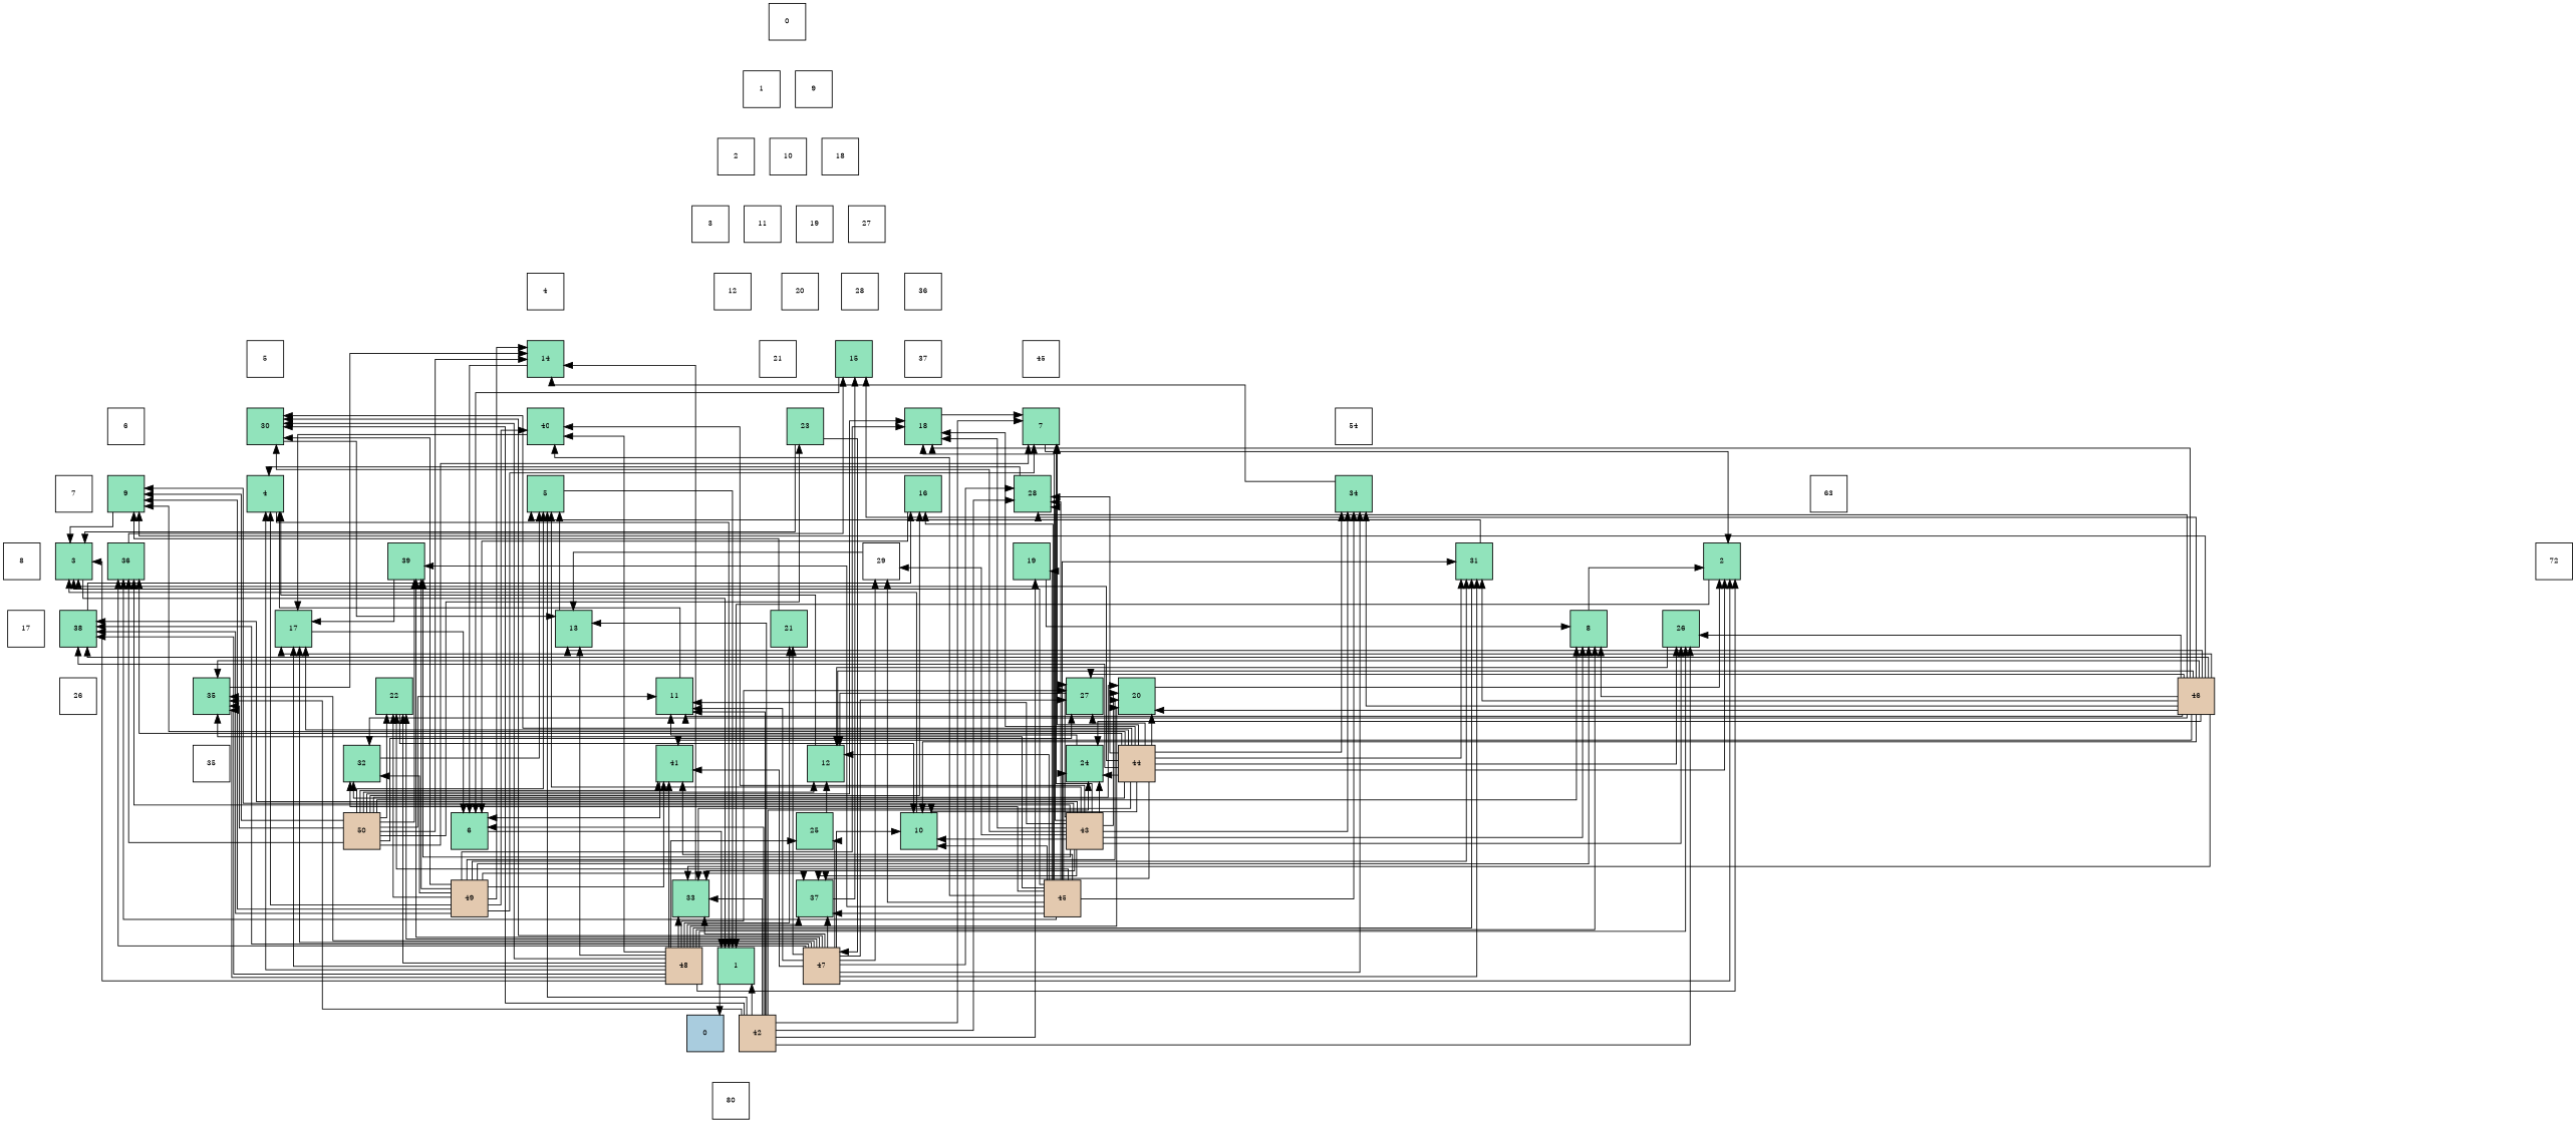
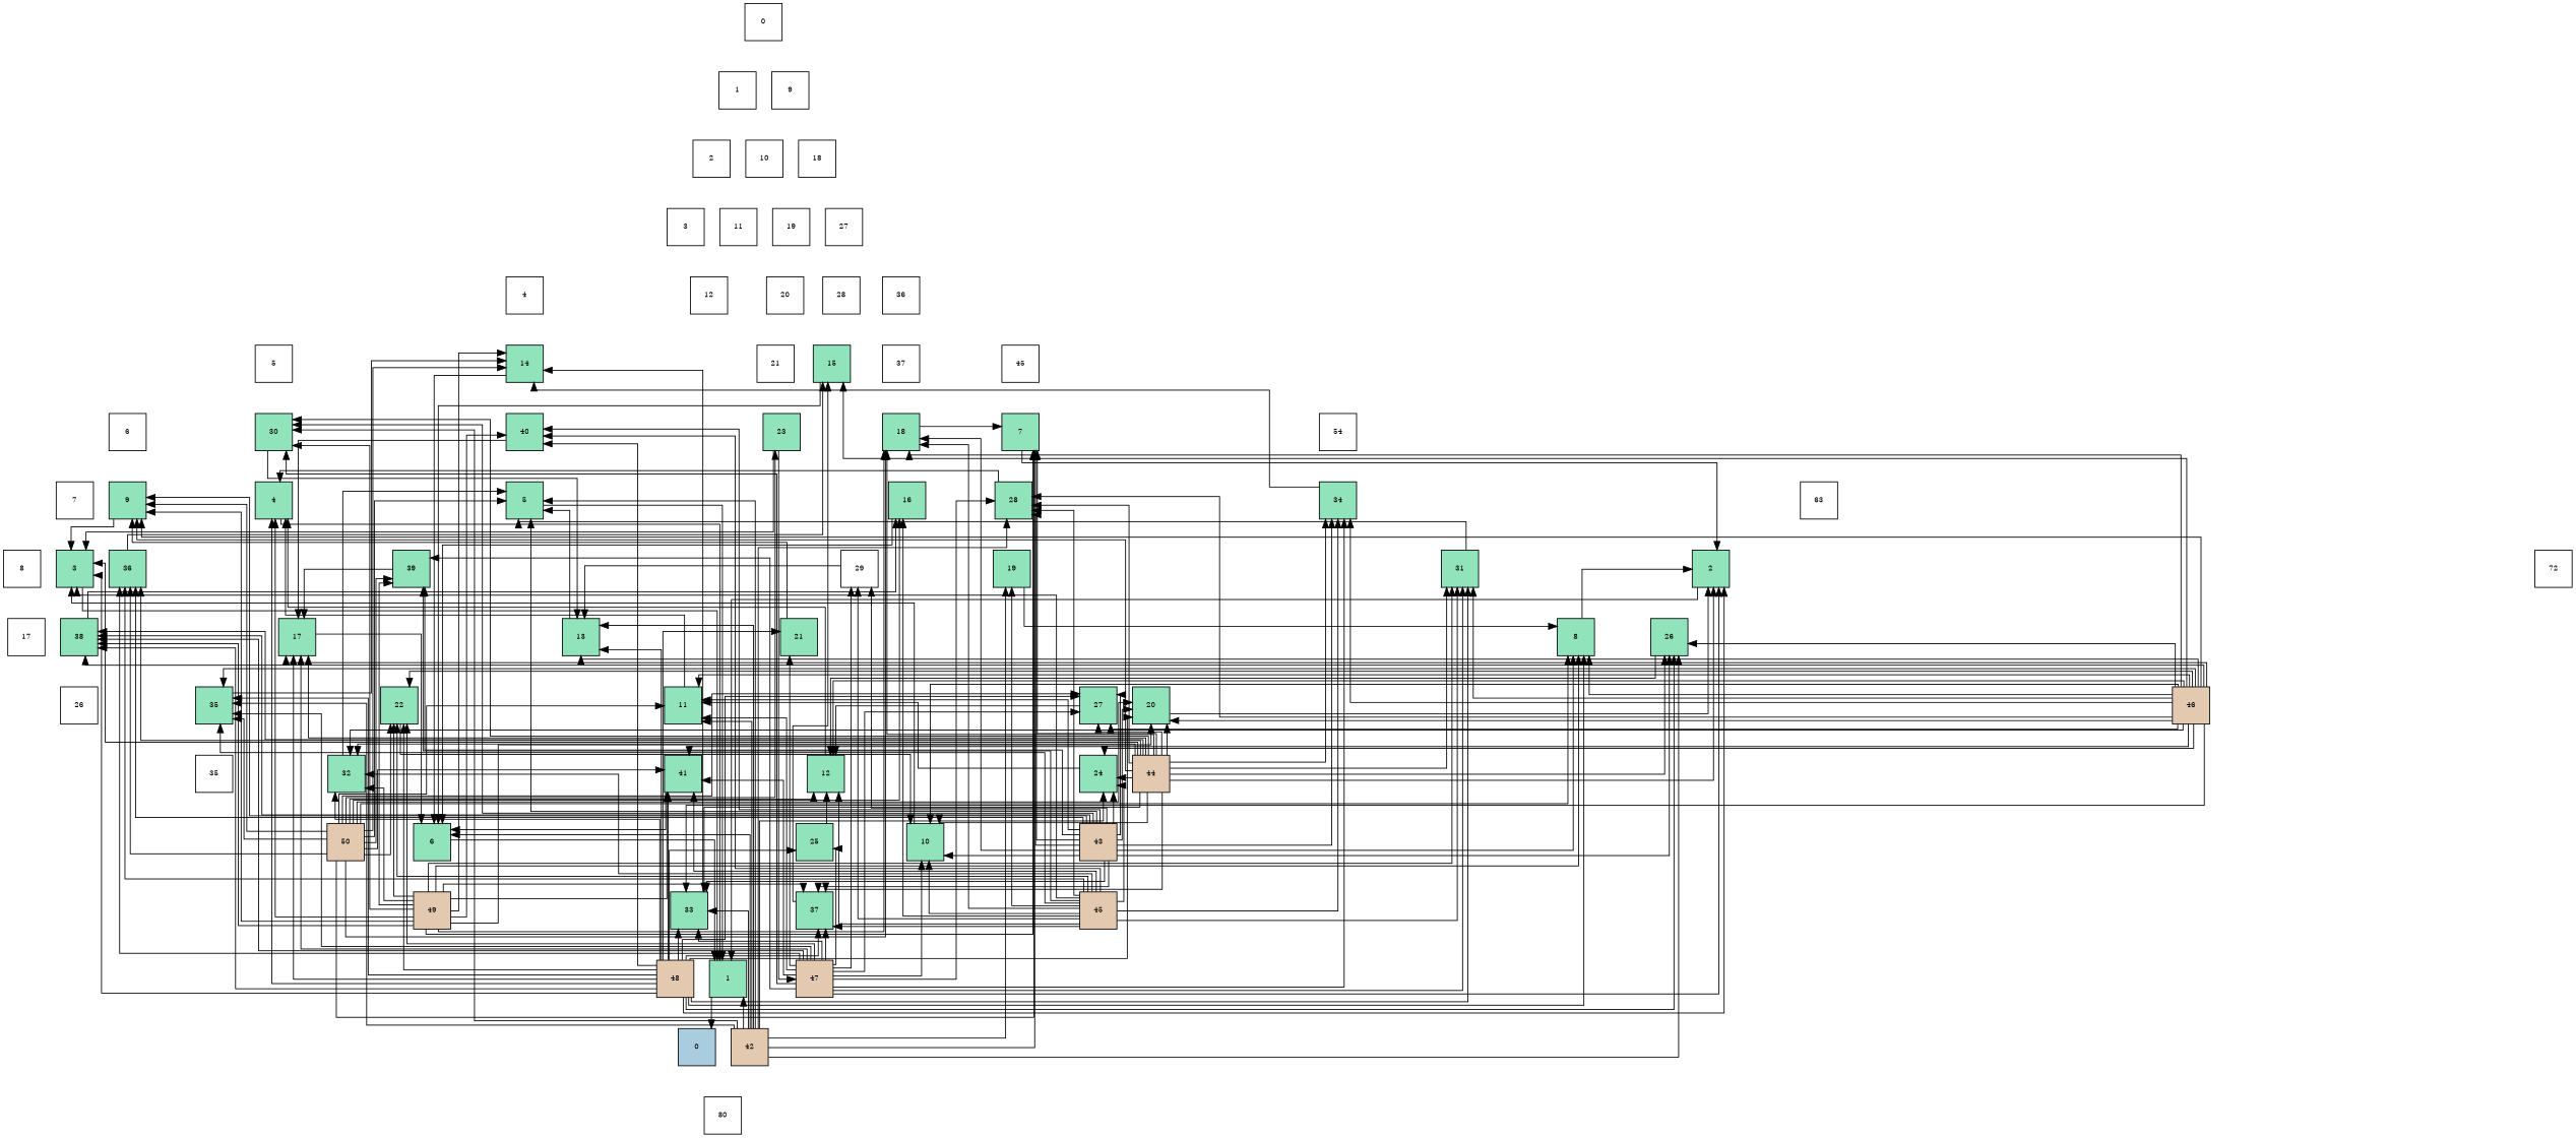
  digraph {
    rank=same
    rankdir=TB
    splines=ortho
    node [fillcolor="#91e3bb" fixedsize=true fontsize=8 shape=square style=filled]
    edge [constraint=false style=vis]
    n1 [fillcolor="#ffffff" label=0 width=0.6]
    n2 [fillcolor="#ffffff" label=1 width=0.6]
    n3 [fillcolor="#ffffff" label=9 width=0.6]
    n4 [fillcolor="#ffffff" label=2 width=0.6]
    n5 [fillcolor="#ffffff" label=10 width=0.6]
    n6 [fillcolor="#ffffff" label=18 width=0.6]
    n7 [fillcolor="#ffffff" label=3 width=0.6]
    n8 [fillcolor="#ffffff" label=11 width=0.6]
    n9 [fillcolor="#ffffff" label=19 width=0.6]
    n10 [fillcolor="#ffffff" label=4 width=0.6]
    n11 [fillcolor="#ffffff" label=12 width=0.6]
    n12 [fillcolor="#ffffff" label=20 width=0.6]
    n13 [fillcolor="#ffffff" label=5 width=0.6]
    n14 [label=14 width=0.6]
    n15 [fillcolor="#ffffff" label=21 width=0.6]
    n16 [fillcolor="#ffffff" label=6 width=0.6]
    n17 [label=30 width=0.6]
    n18 [label=40 width=0.6]
    n19 [label=6 width=0.6]
    n20 [fillcolor="#ffffff" label=7 width=0.6]
    n21 [label=9 width=0.6]
    n22 [label=4 width=0.6]
    n23 [label=13 width=0.6]
    n24 [fillcolor="#ffffff" label=8 width=0.6]
    n25 [label=3 width=0.6]
    n26 [label=36 width=0.6]
    n27 [fillcolor="#ffffff" label=17 width=0.6]
    n28 [label=38 width=0.6]
    n29 [label=1 width=0.6]
    n30 [fillcolor="#ffffff" label=26 width=0.6]
    n31 [fillcolor="#ffffff" label=27 width=0.6]
    n32 [fillcolor="#ffffff" label=28 width=0.6]
    n33 [label=15 width=0.6]
    n34 [label=23 width=0.6]
    n35 [label=5 width=0.6]
    n36 [label=17 width=0.6]
    n37 [fillcolor="#e3c9af" label=49 width=0.6]
    n38 [label=33 width=0.6]
    n39 [label=39 width=0.6]
    n40 [label=22 width=0.6]
    n41 [label=11 width=0.6]
    n42 [label=35 width=0.6]
    n43 [label=16 width=0.6]
    n44 [fillcolor="#a9ccde" label=0 width=0.6]
    n45 [fillcolor="#e3c9af" label=42 width=0.6]
    n46 [fillcolor="#ffffff" label=35 width=0.6]
    n47 [fillcolor="#ffffff" label=36 width=0.6]
    n48 [fillcolor="#ffffff" label=37 width=0.6]
    n49 [label=18 width=0.6]
    n50 [fillcolor="#e3c9af" label=47 width=0.6]
    n51 [fillcolor="#ffffff" label=29 width=0.6]
    n52 [label=32 width=0.6]
    n53 [label=19 width=0.6]
    n54 [fillcolor="#e3c9af" label=50 width=0.6]
    n55 [fillcolor="#ffffff" label=45 width=0.6]
    n56 [label=7 width=0.6]
    n57 [label=28 width=0.6]
    n58 [label=21 width=0.6]
    n59 [label=41 width=0.6]
    n60 [label=10 width=0.6]
    n61 [label=8 width=0.6]
    n62 [label=27 width=0.6]
    n63 [label=12 width=0.6]
    n64 [label=20 width=0.6]
    n65 [fillcolor="#ffffff" label=54 width=0.6]
    n66 [label=34 width=0.6]
    n67 [label=2 width=0.6]
    n68 [label=31 width=0.6]
    n69 [label=25 width=0.6]
    n70 [label=37 width=0.6]
    n71 [fillcolor="#e3c9af" label=45 width=0.6]
    n72 [fillcolor="#e3c9af" label=48 width=0.6]
    n73 [label=24 width=0.6]
    n74 [fillcolor="#e3c9af" label=44 width=0.6]
    n75 [fillcolor="#ffffff" label=63 width=0.6]
    n76 [label=26 width=0.6]
    n77 [fillcolor="#ffffff" label=72 width=0.6]
    n78 [fillcolor="#e3c9af" label=46 width=0.6]
    n79 [fillcolor="#e3c9af" label=43 width=0.6]
    n80 [fillcolor="#ffffff" label=80 width=0.6]
    n1 -> n2 [constraint=true style=invis]
    n1 -> n3 [constraint=true style=invis]
    n2 -> n4 [constraint=true style=invis]
    n2 -> n5 [constraint=true style=invis]
    n3 -> n5 [constraint=true style=invis]
    n3 -> n6 [constraint=true style=invis]
    n4 -> n7 [constraint=true style=invis]
    n4 -> n8 [constraint=true style=invis]
    n5 -> n8 [constraint=true style=invis]
    n5 -> n9 [constraint=true style=invis]
    n6 -> n9 [constraint=true style=invis]
    n6 -> n31 [constraint=true style=invis]
    n7 -> n10 [constraint=true style=invis]
    n7 -> n11 [constraint=true style=invis]
    n8 -> n11 [constraint=true style=invis]
    n8 -> n12 [constraint=true style=invis]
    n9 -> n12 [constraint=true style=invis]
    n9 -> n32 [constraint=true style=invis]
    n10 -> n13 [constraint=true style=invis]
    n10 -> n14 [constraint=true style=invis]
    n11 -> n14 [constraint=true style=invis]
    n11 -> n15 [constraint=true style=invis]
    n12 -> n15 [constraint=true style=invis]
    n12 -> n33 [constraint=true style=invis]
    n13 -> n16 [constraint=true style=invis]
    n13 -> n17 [constraint=true style=invis]
    n14 -> n17 [constraint=true style=invis]
    n14 -> n18 [constraint=true style=invis]
    n14 -> n19
    n15 -> n18 [constraint=true style=invis]
    n15 -> n34 [constraint=true style=invis]
    n16 -> n20 [constraint=true style=invis]
    n16 -> n21 [constraint=true style=invis]
    n17 -> n21 [constraint=true style=invis]
    n17 -> n22 [constraint=true style=invis]
    n17 -> n23
    n18 -> n22 [constraint=true style=invis]
    n18 -> n35 [constraint=true style=invis]
    n18 -> n36
    n19 -> n29
    n19 -> n37 [constraint=true style=invis]
    n19 -> n38 [constraint=true style=invis]
    n20 -> n24 [constraint=true style=invis]
    n20 -> n25 [constraint=true style=invis]
    n21 -> n25
    n21 -> n25 [constraint=true style=invis]
    n21 -> n26 [constraint=true style=invis]
    n22 -> n26 [constraint=true style=invis]
    n22 -> n29
    n22 -> n39 [constraint=true style=invis]
    n23 -> n35
    n23 -> n40 [constraint=true style=invis]
    n23 -> n41 [constraint=true style=invis]
    n24 -> n27 [constraint=true style=invis]
    n25 -> n27 [constraint=true style=invis]
    n25 -> n28 [constraint=true style=invis]
    n25 -> n29
    n26 -> n28 [constraint=true style=invis]
    n26 -> n33
    n26 -> n36 [constraint=true style=invis]
    n27 -> n30 [constraint=true style=invis]
    n28 -> n30 [constraint=true style=invis]
    n28 -> n42 [constraint=true style=invis]
    n28 -> n43
    n29 -> n44
    n29 -> n44 [constraint=true style=invis]
    n29 -> n45 [constraint=true style=invis]
    n30 -> n46 [constraint=true style=invis]
    n31 -> n32 [constraint=true style=invis]
    n31 -> n47 [constraint=true style=invis]
    n32 -> n33 [constraint=true style=invis]
    n32 -> n48 [constraint=true style=invis]
    n33 -> n19
    n33 -> n34 [constraint=true style=invis]
    n33 -> n49 [constraint=true style=invis]
    n34 -> n25
    n34 -> n35 [constraint=true style=invis]
    n34 -> n43 [constraint=true style=invis]
    n34 -> n50
    n35 -> n29
    n35 -> n39 [constraint=true style=invis]
    n35 -> n51 [constraint=true style=invis]
    n36 -> n19
    n36 -> n40 [constraint=true style=invis]
    n36 -> n42 [constraint=true style=invis]
    n37 -> n14
    n37 -> n17
    n37 -> n18
    n37 -> n21
    n37 -> n22
    n37 -> n28
    n37 -> n39
    n37 -> n40
    n37 -> n49
    n37 -> n52
    n37 -> n56
    n37 -> n59
    n37 -> n61
    n37 -> n64
    n37 -> n68
    n37 -> n70
    n37 -> n72 [constraint=true style=invis]
    n38 -> n14
    n38 -> n29 [constraint=true style=invis]
    n38 -> n72 [constraint=true style=invis]
    n39 -> n23 [constraint=true style=invis]
    n39 -> n36
    n39 -> n36 [constraint=true style=invis]
    n40 -> n52 [constraint=true style=invis]
    n40 -> n59 [constraint=true style=invis]
    n40 -> n60
    n41 -> n22
    n41 -> n59 [constraint=true style=invis]
    n41 -> n63 [constraint=true style=invis]
    n42 -> n14
    n42 -> n46 [constraint=true style=invis]
    n42 -> n52 [constraint=true style=invis]
    n43 -> n19
    n43 -> n51 [constraint=true style=invis]
    n43 -> n53 [constraint=true style=invis]
    n44 -> n80 [constraint=true style=invis]
    n45 -> n17
    n45 -> n19
    n45 -> n23
    n45 -> n29
    n45 -> n35
    n45 -> n38
    n45 -> n41
    n45 -> n42
    n45 -> n53
    n45 -> n56
    n45 -> n57
    n45 -> n73
    n45 -> n76
    n45 -> n80 [constraint=true style=invis]
    n46 -> n54 [constraint=true style=invis]
    n47 -> n48 [constraint=true style=invis]
    n47 -> n55 [constraint=true style=invis]
    n48 -> n49 [constraint=true style=invis]
    n48 -> n56 [constraint=true style=invis]
    n49 -> n43 [constraint=true style=invis]
    n49 -> n56
    n49 -> n57 [constraint=true style=invis]
    n50 -> n17
    n50 -> n26
    n50 -> n28
    n50 -> n36
    n50 -> n38
    n50 -> n39
    n50 -> n40
    n50 -> n41
    n50 -> n42
    n50 -> n45 [constraint=true style=invis]
    n50 -> n51
    n50 -> n57
    n50 -> n58
    n50 -> n59
    n50 -> n60
    n50 -> n62
    n50 -> n66
    n50 -> n67
    n50 -> n68
    n50 -> n69
    n50 -> n70
    n51 -> n23
    n51 -> n23 [constraint=true style=invis]
    n51 -> n58 [constraint=true style=invis]
    n52 -> n19 [constraint=true style=invis]
    n52 -> n35
    n52 -> n54 [constraint=true style=invis]
    n53 -> n58 [constraint=true style=invis]
    n53 -> n61
    n53 -> n61 [constraint=true style=invis]
    n54 -> n14
    n54 -> n21
    n54 -> n26
    n54 -> n34
    n54 -> n35
    n54 -> n37 [constraint=true style=invis]
    n54 -> n39
    n54 -> n40
    n54 -> n41
    n54 -> n42
    n54 -> n43
    n54 -> n49
    n54 -> n56
    n54 -> n59
    n54 -> n61
    n54 -> n62
    n54 -> n63
    n54 -> n64
    n55 -> n56 [constraint=true style=invis]
    n55 -> n65 [constraint=true style=invis]
    n56 -> n57 [constraint=true style=invis]
    n56 -> n66 [constraint=true style=invis]
    n56 -> n67
    n57 -> n22
    n57 -> n53 [constraint=true style=invis]
    n57 -> n68 [constraint=true style=invis]
    n58 -> n21
    n58 -> n41 [constraint=true style=invis]
    n58 -> n62 [constraint=true style=invis]
    n59 -> n19
    n59 -> n19 [constraint=true style=invis]
    n59 -> n69 [constraint=true style=invis]
    n60 -> n25
    n60 -> n70 [constraint=true style=invis]
    n60 -> n71 [constraint=true style=invis]
    n61 -> n62 [constraint=true style=invis]
    n61 -> n64 [constraint=true style=invis]
    n61 -> n67
    n62 -> n63
    n62 -> n63 [constraint=true style=invis]
    n62 -> n73 [constraint=true style=invis]
    n63 -> n22
    n63 -> n60 [constraint=true style=invis]
    n63 -> n69 [constraint=true style=invis]
    n64 -> n67
    n64 -> n73 [constraint=true style=invis]
    n64 -> n74 [constraint=true style=invis]
    n65 -> n66 [constraint=true style=invis]
    n65 -> n75 [constraint=true style=invis]
    n66 -> n14
    n66 -> n67 [constraint=true style=invis]
    n66 -> n68 [constraint=true style=invis]
    n67 -> n29
    n67 -> n76 [constraint=true style=invis]
    n68 -> n35
    n68 -> n61 [constraint=true style=invis]
    n68 -> n76 [constraint=true style=invis]
    n69 -> n38 [constraint=true style=invis]
    n69 -> n63
    n69 -> n70 [constraint=true style=invis]
    n70 -> n29 [constraint=true style=invis]
    n70 -> n33
    n70 -> n50 [constraint=true style=invis]
    n71 -> n18
    n71 -> n25
    n71 -> n26
    n71 -> n39
    n71 -> n40
    n71 -> n42
    n71 -> n43
    n71 -> n49
    n71 -> n50 [constraint=true style=invis]
    n71 -> n51
    n71 -> n52
    n71 -> n53
    n71 -> n57
    n71 -> n59
    n71 -> n60
    n71 -> n63
    n71 -> n66
    n71 -> n68
    n71 -> n70
    n71 -> n73
    n72 -> n18
    n72 -> n22
    n72 -> n23
    n72 -> n25
    n72 -> n28
    n72 -> n36
    n72 -> n38
    n72 -> n40
    n72 -> n42
    n72 -> n44 [constraint=true style=invis]
-   n72 -> n17
+   n72 -> n52
    n72 -> n58
    n72 -> n59
    n72 -> n61
    n72 -> n62
    n72 -> n64
    n72 -> n67
    n72 -> n68
    n72 -> n69
    n72 -> n70
    n72 -> n76
    n73 -> n41
    n73 -> n60 [constraint=true style=invis]
    n73 -> n79 [constraint=true style=invis]
    n74 -> n17
    n74 -> n21
    n74 -> n25
    n74 -> n26
    n74 -> n28
    n74 -> n36
    n74 -> n38
    n74 -> n49
    n74 -> n52
    n74 -> n56
    n74 -> n57
    n74 -> n60
    n74 -> n62
    n74 -> n64
    n74 -> n66
    n74 -> n67
    n74 -> n68
    n74 -> n70
    n74 -> n73
    n74 -> n76
    n74 -> n79 [constraint=true style=invis]
    n75 -> n67 [constraint=true style=invis]
    n75 -> n77 [constraint=true style=invis]
    n76 -> n63
    n76 -> n64 [constraint=true style=invis]
    n76 -> n78 [constraint=true style=invis]
    n78 -> n21
    n78 -> n23
    n78 -> n28
    n78 -> n33
    n78 -> n36
    n78 -> n38
+   n78 -> n40
    n78 -> n41
    n78 -> n42
    n78 -> n49
    n78 -> n52
    n78 -> n57
    n78 -> n59
    n78 -> n60
    n78 -> n61
    n78 -> n62
    n78 -> n63
    n78 -> n64
    n78 -> n66
    n78 -> n68
    n78 -> n73
    n78 -> n74 [constraint=true style=invis]
    n78 -> n76
    n79 -> n17
    n79 -> n18
    n79 -> n21
    n79 -> n26
    n79 -> n28
    n79 -> n35
    n79 -> n38
    n79 -> n39
    n79 -> n41
    n79 -> n49
    n79 -> n51
    n79 -> n56
    n79 -> n57
    n79 -> n60
    n79 -> n61
    n79 -> n62
    n79 -> n64
    n79 -> n66
    n79 -> n70
    n79 -> n71 [constraint=true style=invis]
    n79 -> n73
    n79 -> n76
  }
